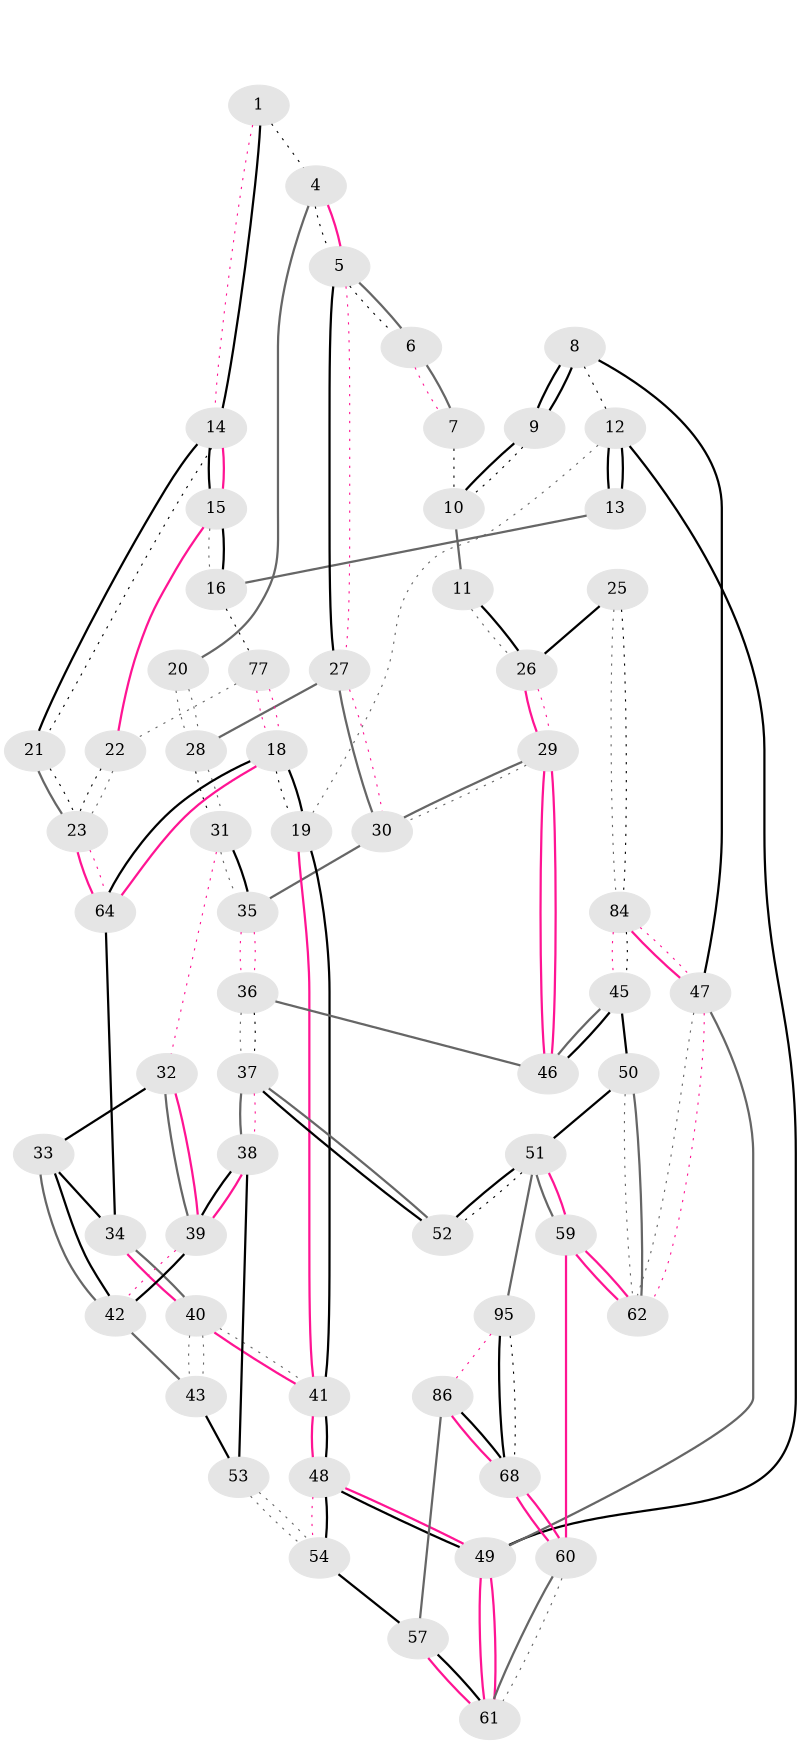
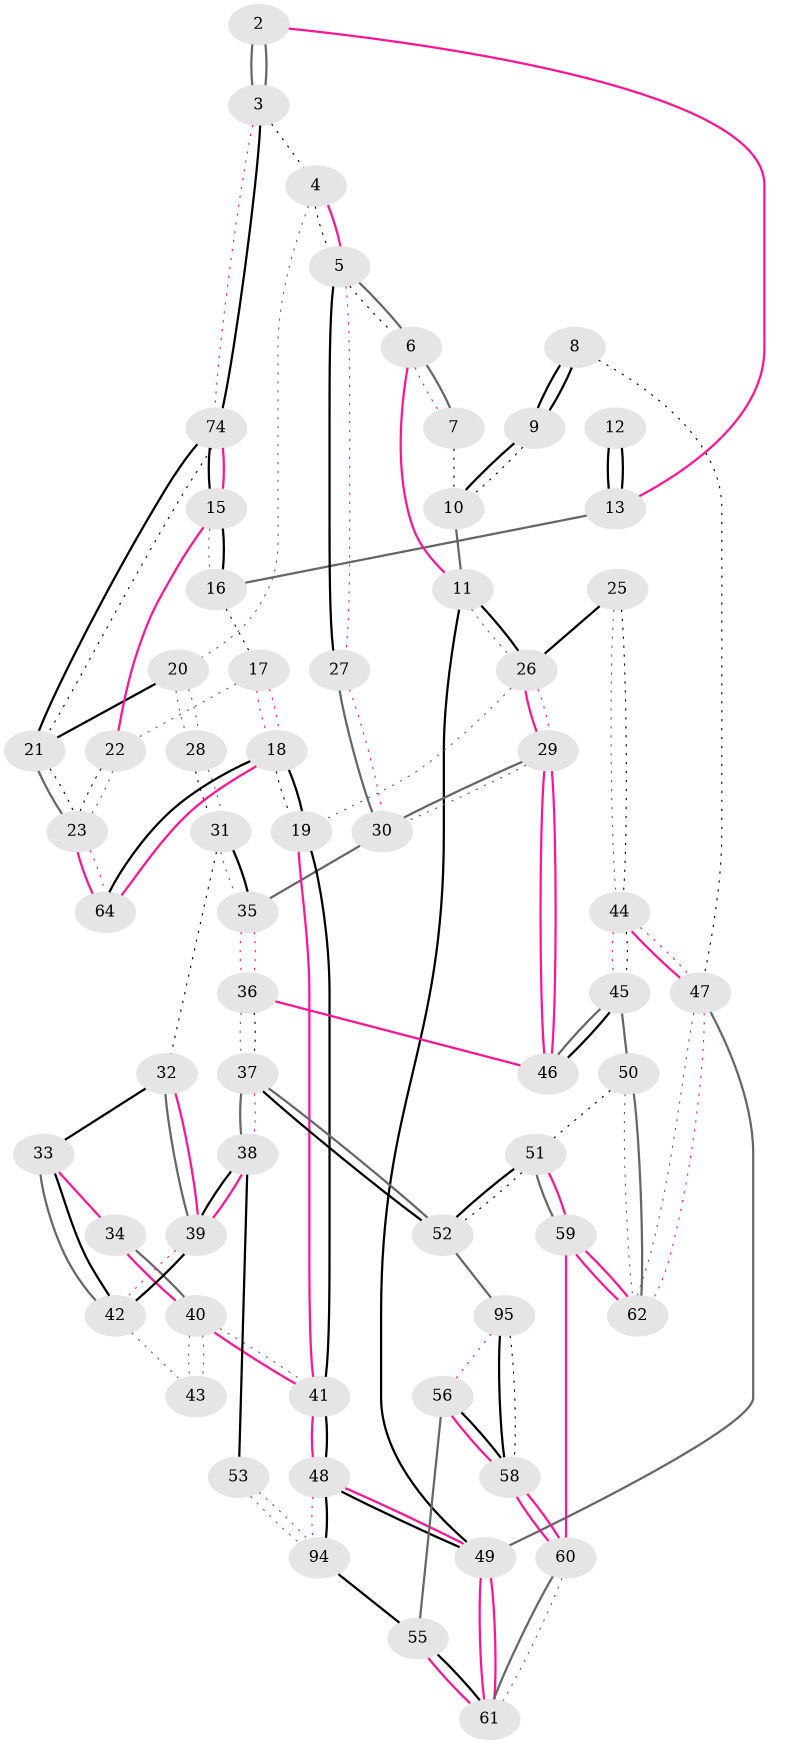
  graph {
    node [color=gray90 style=filled]
    edge [color=black style=bold]
-   3 [label=1]
+   2
+   3
    13
    8
    9
    12
    47
    4
-   14
+   14 [label=74]
    16
    5
    20
    15
    21
    6
    27
    28
    7
    11
    30
    10
    26
    19
    49
    62
    25
-   44 [label=84]
+   44
    29
    41
    61
-   17 [label=77]
+   17
    22
    23
    18
    n35 [label=64]
    34
    48
    31
    40
    45
    46
    35
    32
    36
    33
    39
    42
    43
    37
    38
    52
    53
    n53 [label=95]
-   54
+   54 [label=94]
    50
    51
-   57
+   57 [label=55]
    59
    60
-   56 [label=86]
-   58 [label=68]
+   56
+   58
+   2 -- 3 [color=gray40]
+   2 -- 3 [color=gray40]
+   2 -- 13 [color=deeppink]
    3 -- 4 [style=dotted]
    3 -- 14 [color=deeppink style=dotted]
    3 -- 14
    13 -- 16 [color=gray40]
    8 -- 9
    8 -- 9
-   8 -- 12 [style=dotted]
-   8 -- 47
+   8 -- 47 [style=dotted]
    9 -- 10
    9 -- 10 [style=dotted]
    12 -- 13
    12 -- 13
-   12 -- 19 [color=gray40 style=dotted]
-   12 -- 49
+   26 -- 19 [color=gray40 style=dotted]
+   11 -- 49
    47 -- 49 [color=gray40]
    47 -- 62 [color=gray40 style=dotted]
    47 -- 62 [color=deeppink style=dotted]
    4 -- 5 [style=dotted]
    4 -- 5 [color=deeppink]
-   4 -- 20 [color=gray40]
+   4 -- 20 [color=gray40 style=dotted]
    14 -- 15
    14 -- 15 [color=deeppink]
    14 -- 21
    14 -- 21 [style=dotted]
    16 -- 17 [style=dotted]
    5 -- 6 [style=dotted]
    5 -- 6 [color=gray40]
    5 -- 27
    5 -- 27 [color=deeppink style=dotted]
+   20 -- 21
    20 -- 28 [color=gray40 style=dotted]
    20 -- 28 [color=gray40 style=dotted]
    15 -- 16 [color=gray40 style=dotted]
    15 -- 16
    15 -- 22 [color=deeppink]
    21 -- 23 [color=gray40]
    21 -- 23 [style=dotted]
    6 -- 7 [color=deeppink style=dotted]
    6 -- 7 [color=gray40]
-   27 -- 28 [color=gray40]
+   6 -- 11 [color=deeppink]
    27 -- 30 [color=gray40]
    27 -- 30 [color=deeppink style=dotted]
    28 -- 31 [style=dotted]
    28 -- 31 [color=gray40 style=dotted]
    7 -- 10 [style=dotted]
    11 -- 26 [color=gray40 style=dotted]
    11 -- 26
    30 -- 35 [color=gray40]
    10 -- 11 [color=gray40]
    26 -- 29 [color=deeppink]
    26 -- 29 [color=deeppink style=dotted]
    19 -- 41 [color=deeppink]
    19 -- 41
    49 -- 61 [color=deeppink]
    49 -- 61 [color=deeppink]
    25 -- 26
    25 -- 44 [color=gray40 style=dotted]
    25 -- 44 [style=dotted]
    44 -- 47 [color=deeppink]
    44 -- 47 [color=deeppink style=dotted]
    44 -- 45 [color=deeppink style=dotted]
    44 -- 45 [style=dotted]
    29 -- 30 [color=gray40]
    29 -- 30 [color=gray40 style=dotted]
    29 -- 46 [color=deeppink]
    29 -- 46 [color=deeppink]
    41 -- 48 [color=deeppink]
    41 -- 48
    17 -- 22 [color=gray40 style=dotted]
    17 -- 18 [color=deeppink style=dotted]
    17 -- 18 [color=deeppink style=dotted]
    22 -- 23 [style=dotted]
    22 -- 23 [color=gray40 style=dotted]
    23 -- n35 [color=deeppink]
    23 -- n35 [color=deeppink style=dotted]
    18 -- 19 [style=dotted]
    18 -- 19
    18 -- n35
    18 -- n35 [color=deeppink]
-   n35 -- 34
    34 -- 40 [color=deeppink]
    34 -- 40 [color=gray40]
    48 -- 49
    48 -- 49 [color=deeppink]
    48 -- 54 [color=deeppink style=dotted]
    48 -- 54
    31 -- 35 [color=gray40 style=dotted]
    31 -- 35
-   31 -- 32 [color=deeppink style=dotted]
+   31 -- 32 [style=dotted]
    40 -- 41 [color=deeppink]
    40 -- 41 [color=gray40 style=dotted]
    40 -- 43 [color=gray40 style=dotted]
    40 -- 43 [color=gray40 style=dotted]
    45 -- 46 [color=gray40]
    45 -- 46
-   45 -- 50
+   45 -- 50 [color=gray40]
    35 -- 36 [color=deeppink style=dotted]
    35 -- 36 [color=deeppink style=dotted]
    32 -- 33
    32 -- 39 [color=gray40]
    32 -- 39 [color=deeppink]
-   36 -- 46 [color=gray40]
+   36 -- 46 [color=deeppink]
    36 -- 37 [color=gray40 style=dotted]
    36 -- 37 [style=dotted]
-   33 -- 34
+   33 -- 34 [color=deeppink]
    33 -- 42 [color=gray40]
    33 -- 42
    39 -- 42 [color=deeppink style=dotted]
    39 -- 42
-   42 -- 43 [color=gray40]
-   43 -- 53
+   42 -- 43 [color=gray40 style=dotted]
    37 -- 38 [color=gray40]
    37 -- 38 [color=deeppink style=dotted]
    37 -- 52
    37 -- 52 [color=gray40]
    38 -- 39
    38 -- 39 [color=deeppink]
    38 -- 53
-   51 -- n53 [color=gray40]
+   52 -- n53 [color=gray40]
    53 -- 54 [color=gray40 style=dotted]
    53 -- 54 [color=gray40 style=dotted]
    n53 -- 56 [color=deeppink style=dotted]
    n53 -- 58
    n53 -- 58 [style=dotted]
    54 -- 57
    50 -- 62 [color=gray40 style=dotted]
    50 -- 62 [color=gray40]
-   50 -- 51
+   50 -- 51 [style=dotted]
    51 -- 52
    51 -- 52 [style=dotted]
    51 -- 59 [color=gray40]
    51 -- 59 [color=deeppink]
    57 -- 61 [color=deeppink]
    57 -- 61
    59 -- 62 [color=deeppink]
    59 -- 62 [color=deeppink]
    59 -- 60 [color=deeppink]
    60 -- 61 [color=gray40]
    60 -- 61 [color=gray40 style=dotted]
    56 -- 57 [color=gray40]
    56 -- 58 [color=deeppink]
    56 -- 58
    58 -- 60 [color=deeppink]
    58 -- 60 [color=deeppink]
  }
